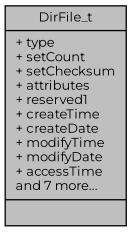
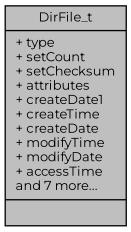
  digraph {
    fontname=Montserrat
-   n1 [color=black fillcolor=grey75 fontcolor=black fontname=Montserrat fontsize=10 height=0.2 label="{DirFile_t\n|+ type\l+ setCount\l+ setChecksum\l+ attributes\l+ reserved1\l+ createTime\l+ createDate\l+ modifyTime\l+ modifyDate\l+ accessTime\land 7 more...\l|}" shape=record style=filled width=0.4]
+   n1 [color=black fillcolor=grey75 fontcolor=black fontname=Montserrat fontsize=10 height=0.2 label="{DirFile_t\n|+ type\l+ setCount\l+ setChecksum\l+ attributes\l+ createDate1\l+ createTime\l+ createDate\l+ modifyTime\l+ modifyDate\l+ accessTime\land 7 more...\l|}" shape=record style=filled width=0.4]
  }
